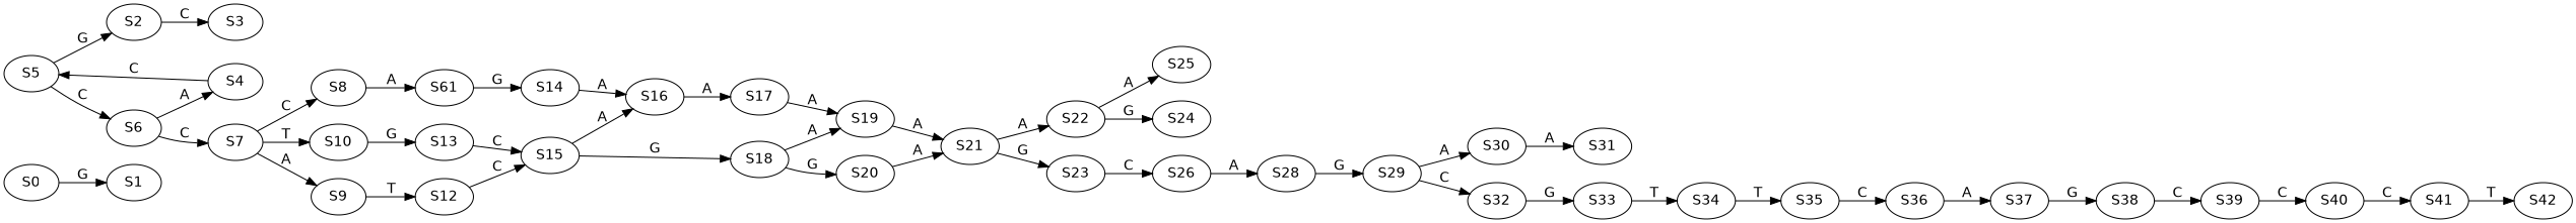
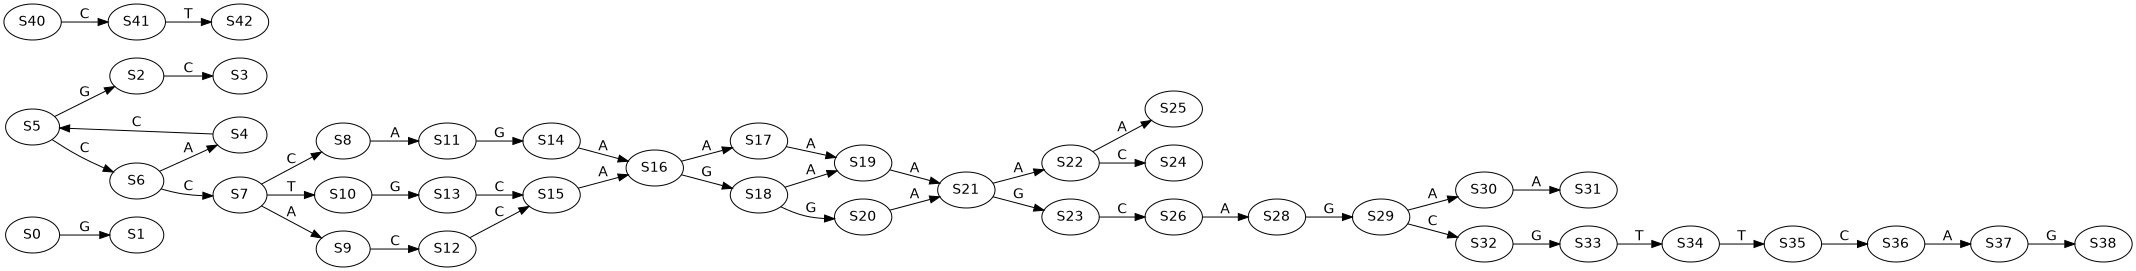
  strict digraph {
    fontname="DejaVu Sans"
    rankdir=LR
    node [fontname="DejaVu Sans"]
    edge [fontname="DejaVu Sans"]
    S0
    S1
    S2
    S3
    S4
    S5
    S6
    S7
    S8
    S9
    S10
-   S11 [label=S61]
+   S11
    S12
    S13
    S14
    S15
    S16
    S17
    S18
    S19
    S20
    S21
    S22
    S23
    S24
    S25
    S26
    S28
    S29
    S30
    S32
    S31
    S33
    S34
    S35
    S36
    S37
    S38
-   S39
    S40
    S41
    S42
    S0 -> S1 [label=G]
    S2 -> S3 [label=C]
    S4 -> S5 [label=C]
    S5 -> S2 [label=G]
    S5 -> S6 [label=C]
    S6 -> S4 [label=A]
    S6 -> S7 [label=C]
    S7 -> S8 [label=C]
    S7 -> S9 [label=A]
    S7 -> S10 [label=T]
    S8 -> S11 [label=A]
-   S9 -> S12 [label=T]
+   S9 -> S12 [label=C]
    S10 -> S13 [label=G]
    S11 -> S14 [label=G]
    S12 -> S15 [label=C]
    S13 -> S15 [label=C]
    S14 -> S16 [label=A]
    S15 -> S16 [label=A]
    S16 -> S17 [label=A]
-   S15 -> S18 [label=G]
+   S16 -> S18 [label=G]
    S17 -> S19 [label=A]
    S18 -> S19 [label=A]
    S18 -> S20 [label=G]
    S19 -> S21 [label=A]
    S20 -> S21 [label=A]
    S21 -> S22 [label=A]
    S21 -> S23 [label=G]
-   S22 -> S24 [label=G]
+   S22 -> S24 [label=C]
    S22 -> S25 [label=A]
    S23 -> S26 [label=C]
    S26 -> S28 [label=A]
    S28 -> S29 [label=G]
    S29 -> S30 [label=A]
    S29 -> S32 [label=C]
    S30 -> S31 [label=A]
    S32 -> S33 [label=G]
    S33 -> S34 [label=T]
    S34 -> S35 [label=T]
    S35 -> S36 [label=C]
    S36 -> S37 [label=A]
    S37 -> S38 [label=G]
-   S38 -> S39 [label=C]
-   S39 -> S40 [label=C]
    S40 -> S41 [label=C]
    S41 -> S42 [label=T]
  }
